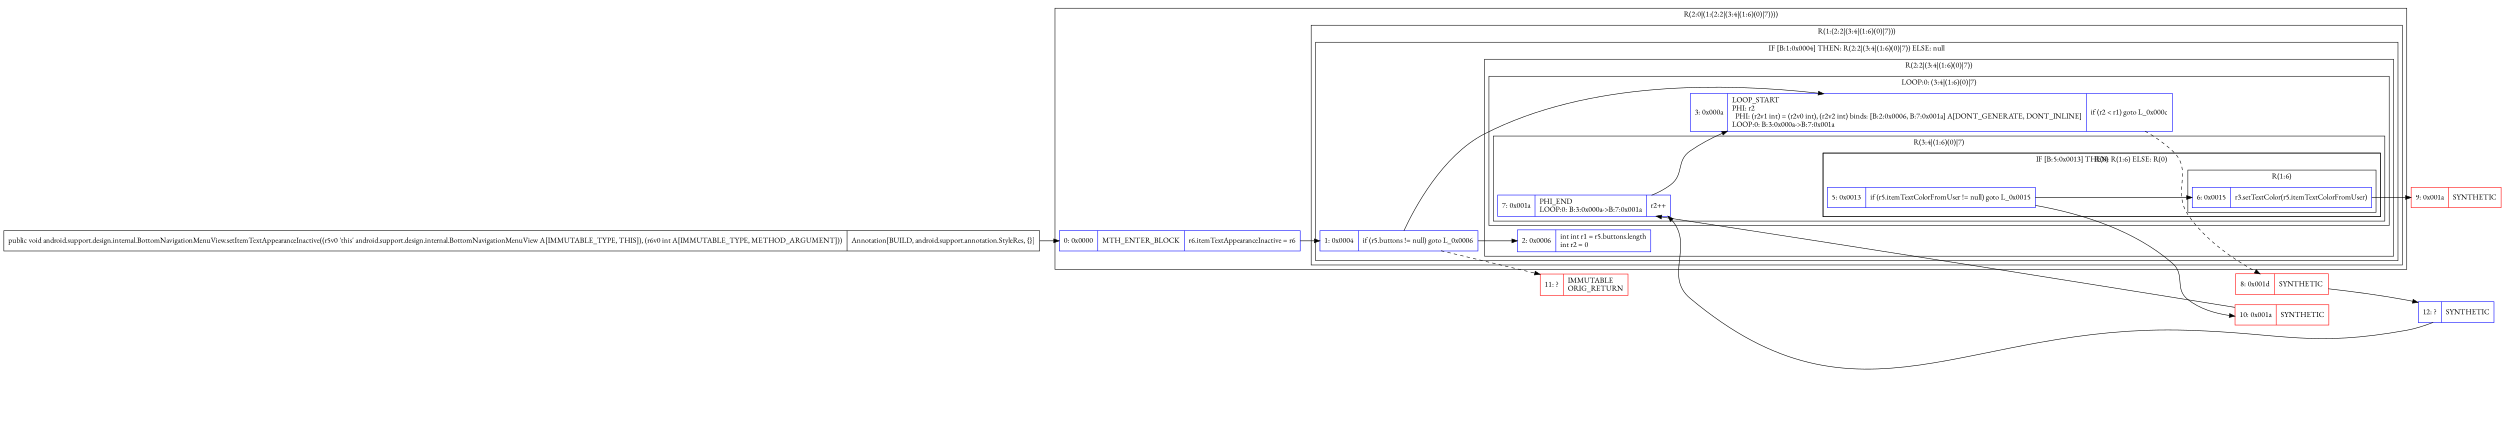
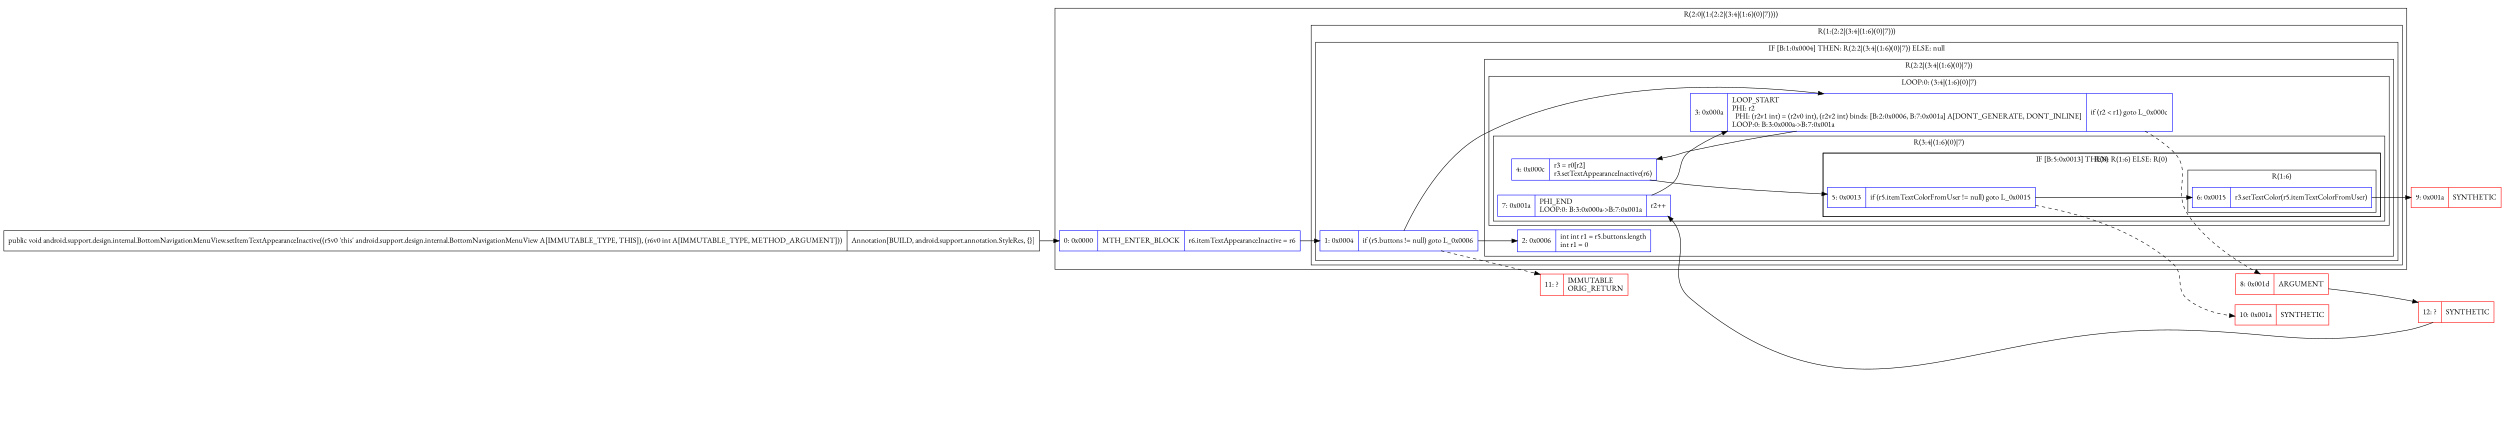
  digraph {
    fontname="EB Garamond"
    rankdir=LR
    node [color=blue fontname="EB Garamond" shape=record]
    edge [fontname="EB Garamond"]
    n1 [label="{6\:\ 0x0015|r3.setTextColor(r5.itemTextColorFromUser)\l}"]
    n2 [label="{5\:\ 0x0013|if (r5.itemTextColorFromUser != null) goto L_0x0015\l}"]
+   n3 [label="{4\:\ 0x000c|r3 = r0[r2]\lr3.setTextAppearanceInactive(r6)\l}"]
    n4 [label="{7\:\ 0x001a|PHI_END\lLOOP:0: B:3:0x000a\-\>B:7:0x001a\l|r2++\l}"]
    n5 [label="{3\:\ 0x000a|LOOP_START\lPHI: r2 \l  PHI: (r2v1 int) = (r2v0 int), (r2v2 int) binds: [B:2:0x0006, B:7:0x001a] A[DONT_GENERATE, DONT_INLINE]\lLOOP:0: B:3:0x000a\-\>B:7:0x001a\l|if (r2 \< r1) goto L_0x000c\l}"]
-   n6 [label="{2\:\ 0x0006|int int r1 = r5.buttons.length\lint r2 = 0\l}"]
+   n6 [label="{2\:\ 0x0006|int int r1 = r5.buttons.length\lint r1 = 0\l}"]
    n7 [label="{1\:\ 0x0004|if (r5.buttons != null) goto L_0x0006\l}"]
    n8 [label="{0\:\ 0x0000|MTH_ENTER_BLOCK\l|r6.itemTextAppearanceInactive = r6\l}"]
    n9 [color=red label="{9\:\ 0x001a|SYNTHETIC\l}"]
    n10 [color=red label="{10\:\ 0x001a|SYNTHETIC\l}"]
-   n11 [color=red label="{8\:\ 0x001d|SYNTHETIC\l}"]
+   n11 [color=red label="{8\:\ 0x001d|ARGUMENT\l}"]
    n12 [color=red label="{11\:\ ?|IMMUTABLE\lORIG_RETURN\l}"]
-   n13 [label="{12\:\ ?|SYNTHETIC\l}"]
+   n13 [color=red label="{12\:\ ?|SYNTHETIC\l}"]
    n14 [label="{public void android.support.design.internal.BottomNavigationMenuView.setItemTextAppearanceInactive((r5v0 'this' android.support.design.internal.BottomNavigationMenuView A[IMMUTABLE_TYPE, THIS]), (r6v0 int A[IMMUTABLE_TYPE, METHOD_ARGUMENT]))  | Annotation[BUILD, android.support.annotation.StyleRes, \{\}]\l}" color=""]
    subgraph cluster_1 {
      label="R(2:0|(1:(2:2|(3:4|(1:6)(0)|7))))"
      n8
      subgraph cluster_2 {
        label="R(1:(2:2|(3:4|(1:6)(0)|7)))"
        subgraph cluster_3 {
          label="IF [B:1:0x0004] THEN: R(2:2|(3:4|(1:6)(0)|7)) ELSE: null"
          n7
          subgraph cluster_4 {
            label="R(2:2|(3:4|(1:6)(0)|7))"
            n6
            subgraph cluster_5 {
              label="LOOP:0: (3:4|(1:6)(0)|7)"
              n5
              subgraph cluster_6 {
                label="R(3:4|(1:6)(0)|7)"
+               n3
                n4
                subgraph cluster_7 {
                  label="IF [B:5:0x0013] THEN: R(1:6) ELSE: R(0)"
                  n2
                  subgraph cluster_8 {
                    label="R(1:6)"
                    n1
                  }
                  subgraph cluster_9 {
                    label="R(0)"
                  }
                }
              }
            }
          }
        }
      }
    }
    n1 -> n9
    n2 -> n1
-   n2 -> n10 [style=solid]
+   n2 -> n10 [style=dashed]
+   n3 -> n2
    n4 -> n5
+   n5 -> n3
    n5 -> n11 [style=dashed]
    n7 -> n5
    n7 -> n6
    n7 -> n12 [style=dashed]
    n8 -> n7
-   n10 -> n4
    n11 -> n13
    n13 -> n4
    n14 -> n8
  }
